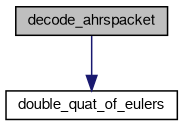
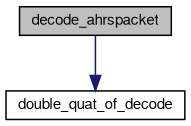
  digraph {
    rankdir=TB
    node [color=black fontname=FreeSans fontsize=10 shape=record style=filled]
    n1 [fillcolor=grey75 fontcolor=black height=0.2 label=decode_ahrspacket width=0.4]
-   n2 [fillcolor=white height=0.2 label=double_quat_of_eulers width=0.4]
+   n2 [fillcolor=white height=0.2 label=double_quat_of_decode width=0.4]
    n1 -> n2 [color=midnightblue fontname=FreeSans fontsize=10 labelfontname=FreeSans labelfontsize=10 style=solid]
  }
